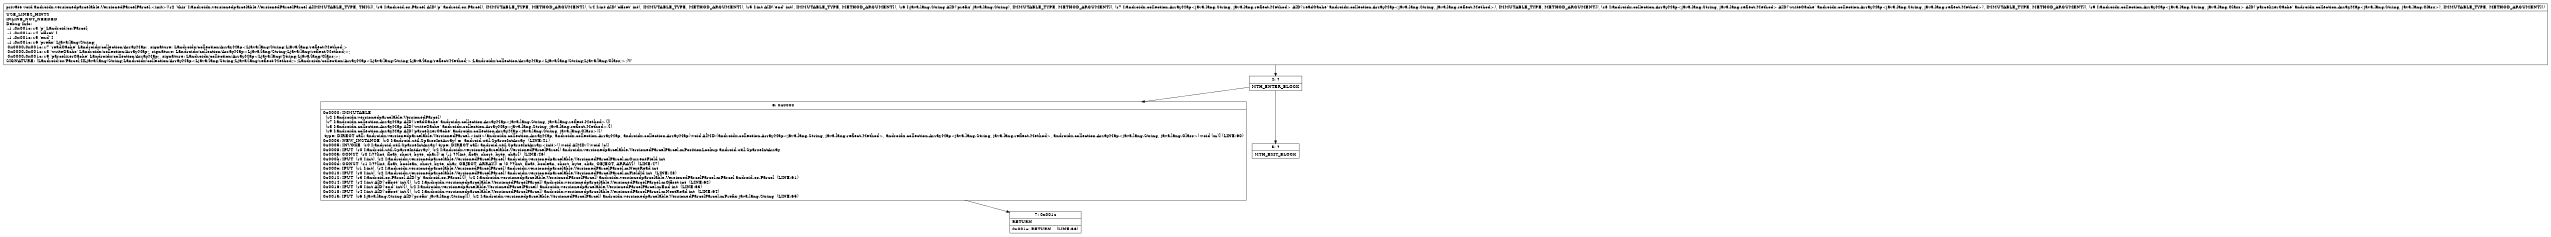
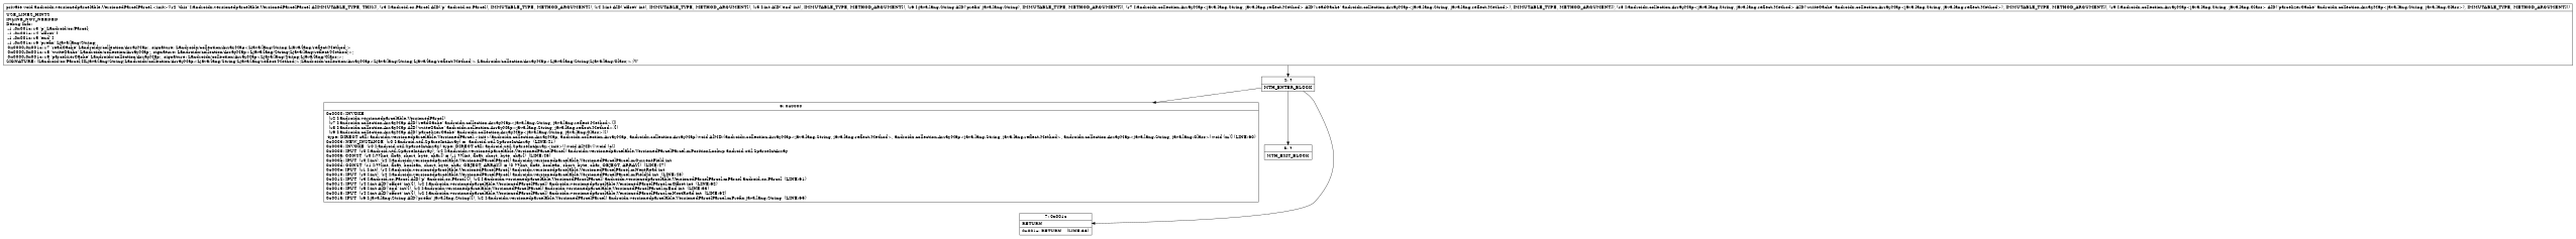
  digraph {
    node [shape=record]
    n1 [label="{4\:\ ?|MTH_ENTER_BLOCK\l}"]
-   n2 [label="{6\:\ 0x0000|0x0000: IMMUTABLE  \l  (r2 I:androidx.versionedparcelable.VersionedParcel)\l  (r7 I:androidx.collection.ArrayMap A[D('readCache' androidx.collection.ArrayMap\<java.lang.String, java.lang.reflect.Method\>)])\l  (r8 I:androidx.collection.ArrayMap A[D('writeCache' androidx.collection.ArrayMap\<java.lang.String, java.lang.reflect.Method\>)])\l  (r9 I:androidx.collection.ArrayMap A[D('parcelizerCache' androidx.collection.ArrayMap\<java.lang.String, java.lang.Class\>)])\l type: DIRECT call: androidx.versionedparcelable.VersionedParcel.\<init\>(androidx.collection.ArrayMap, androidx.collection.ArrayMap, androidx.collection.ArrayMap):void A[MD:(androidx.collection.ArrayMap\<java.lang.String, java.lang.reflect.Method\>, androidx.collection.ArrayMap\<java.lang.String, java.lang.reflect.Method\>, androidx.collection.ArrayMap\<java.lang.String, java.lang.Class\>):void (m)] (LINE:60)\l0x0003: NEW_INSTANCE  (r0 I:android.util.SparseIntArray) =  android.util.SparseIntArray  (LINE:41)\l0x0005: INVOKE  (r0 I:android.util.SparseIntArray) type: DIRECT call: android.util.SparseIntArray.\<init\>():void A[MD:():void (c)]\l0x0008: IPUT  (r0 I:android.util.SparseIntArray), (r2 I:androidx.versionedparcelable.VersionedParcelParcel) androidx.versionedparcelable.VersionedParcelParcel.mPositionLookup android.util.SparseIntArray \l0x000a: CONST  (r0 I:??[int, float, short, byte, char]) = (\-1 ??[int, float, short, byte, char])  (LINE:46)\l0x000b: IPUT  (r0 I:int), (r2 I:androidx.versionedparcelable.VersionedParcelParcel) androidx.versionedparcelable.VersionedParcelParcel.mCurrentField int \l0x000d: CONST  (r1 I:??[int, float, boolean, short, byte, char, OBJECT, ARRAY]) = (0 ??[int, float, boolean, short, byte, char, OBJECT, ARRAY])  (LINE:47)\l0x000e: IPUT  (r1 I:int), (r2 I:androidx.versionedparcelable.VersionedParcelParcel) androidx.versionedparcelable.VersionedParcelParcel.mNextRead int \l0x0010: IPUT  (r0 I:int), (r2 I:androidx.versionedparcelable.VersionedParcelParcel) androidx.versionedparcelable.VersionedParcelParcel.mFieldId int  (LINE:48)\l0x0012: IPUT  (r3 I:android.os.Parcel A[D('p' android.os.Parcel)]), (r2 I:androidx.versionedparcelable.VersionedParcelParcel) androidx.versionedparcelable.VersionedParcelParcel.mParcel android.os.Parcel  (LINE:61)\l0x0014: IPUT  (r4 I:int A[D('offset' int)]), (r2 I:androidx.versionedparcelable.VersionedParcelParcel) androidx.versionedparcelable.VersionedParcelParcel.mOffset int  (LINE:62)\l0x0016: IPUT  (r5 I:int A[D('end' int)]), (r2 I:androidx.versionedparcelable.VersionedParcelParcel) androidx.versionedparcelable.VersionedParcelParcel.mEnd int  (LINE:63)\l0x0018: IPUT  (r4 I:int A[D('offset' int)]), (r2 I:androidx.versionedparcelable.VersionedParcelParcel) androidx.versionedparcelable.VersionedParcelParcel.mNextRead int  (LINE:64)\l0x001a: IPUT  (r6 I:java.lang.String A[D('prefix' java.lang.String)]), (r2 I:androidx.versionedparcelable.VersionedParcelParcel) androidx.versionedparcelable.VersionedParcelParcel.mPrefix java.lang.String  (LINE:65)\l}"]
+   n2 [label="{6\:\ 0x0000|0x0000: INVOKE  \l  (r2 I:androidx.versionedparcelable.VersionedParcel)\l  (r7 I:androidx.collection.ArrayMap A[D('readCache' androidx.collection.ArrayMap\<java.lang.String, java.lang.reflect.Method\>)])\l  (r8 I:androidx.collection.ArrayMap A[D('writeCache' androidx.collection.ArrayMap\<java.lang.String, java.lang.reflect.Method\>)])\l  (r9 I:androidx.collection.ArrayMap A[D('parcelizerCache' androidx.collection.ArrayMap\<java.lang.String, java.lang.Class\>)])\l type: DIRECT call: androidx.versionedparcelable.VersionedParcel.\<init\>(androidx.collection.ArrayMap, androidx.collection.ArrayMap, androidx.collection.ArrayMap):void A[MD:(androidx.collection.ArrayMap\<java.lang.String, java.lang.reflect.Method\>, androidx.collection.ArrayMap\<java.lang.String, java.lang.reflect.Method\>, androidx.collection.ArrayMap\<java.lang.String, java.lang.Class\>):void (m)] (LINE:60)\l0x0003: NEW_INSTANCE  (r0 I:android.util.SparseIntArray) =  android.util.SparseIntArray  (LINE:41)\l0x0005: INVOKE  (r0 I:android.util.SparseIntArray) type: DIRECT call: android.util.SparseIntArray.\<init\>():void A[MD:():void (c)]\l0x0008: IPUT  (r0 I:android.util.SparseIntArray), (r2 I:androidx.versionedparcelable.VersionedParcelParcel) androidx.versionedparcelable.VersionedParcelParcel.mPositionLookup android.util.SparseIntArray \l0x000a: CONST  (r0 I:??[int, float, short, byte, char]) = (\-1 ??[int, float, short, byte, char])  (LINE:46)\l0x000b: IPUT  (r0 I:int), (r2 I:androidx.versionedparcelable.VersionedParcelParcel) androidx.versionedparcelable.VersionedParcelParcel.mCurrentField int \l0x000d: CONST  (r1 I:??[int, float, boolean, short, byte, char, OBJECT, ARRAY]) = (0 ??[int, float, boolean, short, byte, char, OBJECT, ARRAY])  (LINE:47)\l0x000e: IPUT  (r1 I:int), (r2 I:androidx.versionedparcelable.VersionedParcelParcel) androidx.versionedparcelable.VersionedParcelParcel.mNextRead int \l0x0010: IPUT  (r0 I:int), (r2 I:androidx.versionedparcelable.VersionedParcelParcel) androidx.versionedparcelable.VersionedParcelParcel.mFieldId int  (LINE:48)\l0x0012: IPUT  (r3 I:android.os.Parcel A[D('p' android.os.Parcel)]), (r2 I:androidx.versionedparcelable.VersionedParcelParcel) androidx.versionedparcelable.VersionedParcelParcel.mParcel android.os.Parcel  (LINE:61)\l0x0014: IPUT  (r4 I:int A[D('offset' int)]), (r2 I:androidx.versionedparcelable.VersionedParcelParcel) androidx.versionedparcelable.VersionedParcelParcel.mOffset int  (LINE:62)\l0x0016: IPUT  (r5 I:int A[D('end' int)]), (r2 I:androidx.versionedparcelable.VersionedParcelParcel) androidx.versionedparcelable.VersionedParcelParcel.mEnd int  (LINE:63)\l0x0018: IPUT  (r4 I:int A[D('offset' int)]), (r2 I:androidx.versionedparcelable.VersionedParcelParcel) androidx.versionedparcelable.VersionedParcelParcel.mNextRead int  (LINE:64)\l0x001a: IPUT  (r6 I:java.lang.String A[D('prefix' java.lang.String)]), (r2 I:androidx.versionedparcelable.VersionedParcelParcel) androidx.versionedparcelable.VersionedParcelParcel.mPrefix java.lang.String  (LINE:65)\l}"]
    n3 [label="{5\:\ ?|MTH_EXIT_BLOCK\l}"]
    n4 [label="{7\:\ 0x001c|RETURN\l|0x001c: RETURN    (LINE:66)\l}"]
    n5 [label="{private void androidx.versionedparcelable.VersionedParcelParcel.\<init\>((r2 'this' I:androidx.versionedparcelable.VersionedParcelParcel A[IMMUTABLE_TYPE, THIS]), (r3 I:android.os.Parcel A[D('p' android.os.Parcel), IMMUTABLE_TYPE, METHOD_ARGUMENT]), (r4 I:int A[D('offset' int), IMMUTABLE_TYPE, METHOD_ARGUMENT]), (r5 I:int A[D('end' int), IMMUTABLE_TYPE, METHOD_ARGUMENT]), (r6 I:java.lang.String A[D('prefix' java.lang.String), IMMUTABLE_TYPE, METHOD_ARGUMENT]), (r7 I:androidx.collection.ArrayMap\<java.lang.String, java.lang.reflect.Method\> A[D('readCache' androidx.collection.ArrayMap\<java.lang.String, java.lang.reflect.Method\>), IMMUTABLE_TYPE, METHOD_ARGUMENT]), (r8 I:androidx.collection.ArrayMap\<java.lang.String, java.lang.reflect.Method\> A[D('writeCache' androidx.collection.ArrayMap\<java.lang.String, java.lang.reflect.Method\>), IMMUTABLE_TYPE, METHOD_ARGUMENT]), (r9 I:androidx.collection.ArrayMap\<java.lang.String, java.lang.Class\> A[D('parcelizerCache' androidx.collection.ArrayMap\<java.lang.String, java.lang.Class\>), IMMUTABLE_TYPE, METHOD_ARGUMENT]))  | USE_LINES_HINTS\lINLINE_NOT_NEEDED\lDebug Info:\l  \-1 \-0x001c: r3 'p' Landroid\/os\/Parcel;\l  \-1 \-0x001c: r4 'offset' I\l  \-1 \-0x001c: r5 'end' I\l  \-1 \-0x001c: r6 'prefix' Ljava\/lang\/String;\l  0x0000\-0x001c: r7 'readCache' Landroidx\/collection\/ArrayMap;, signature: Landroidx\/collection\/ArrayMap\<Ljava\/lang\/String;Ljava\/lang\/reflect\/Method;\>;\l  0x0000\-0x001c: r8 'writeCache' Landroidx\/collection\/ArrayMap;, signature: Landroidx\/collection\/ArrayMap\<Ljava\/lang\/String;Ljava\/lang\/reflect\/Method;\>;\l  0x0000\-0x001c: r9 'parcelizerCache' Landroidx\/collection\/ArrayMap;, signature: Landroidx\/collection\/ArrayMap\<Ljava\/lang\/String;Ljava\/lang\/Class;\>;\lSIGNATURE: (Landroid\/os\/Parcel;IILjava\/lang\/String;Landroidx\/collection\/ArrayMap\<Ljava\/lang\/String;Ljava\/lang\/reflect\/Method;\>;Landroidx\/collection\/ArrayMap\<Ljava\/lang\/String;Ljava\/lang\/reflect\/Method;\>;Landroidx\/collection\/ArrayMap\<Ljava\/lang\/String;Ljava\/lang\/Class;\>;)V\l}"]
    n1 -> n2
    n1 -> n3
-   n2 -> n4
+   n1 -> n4
    n5 -> n1
  }
